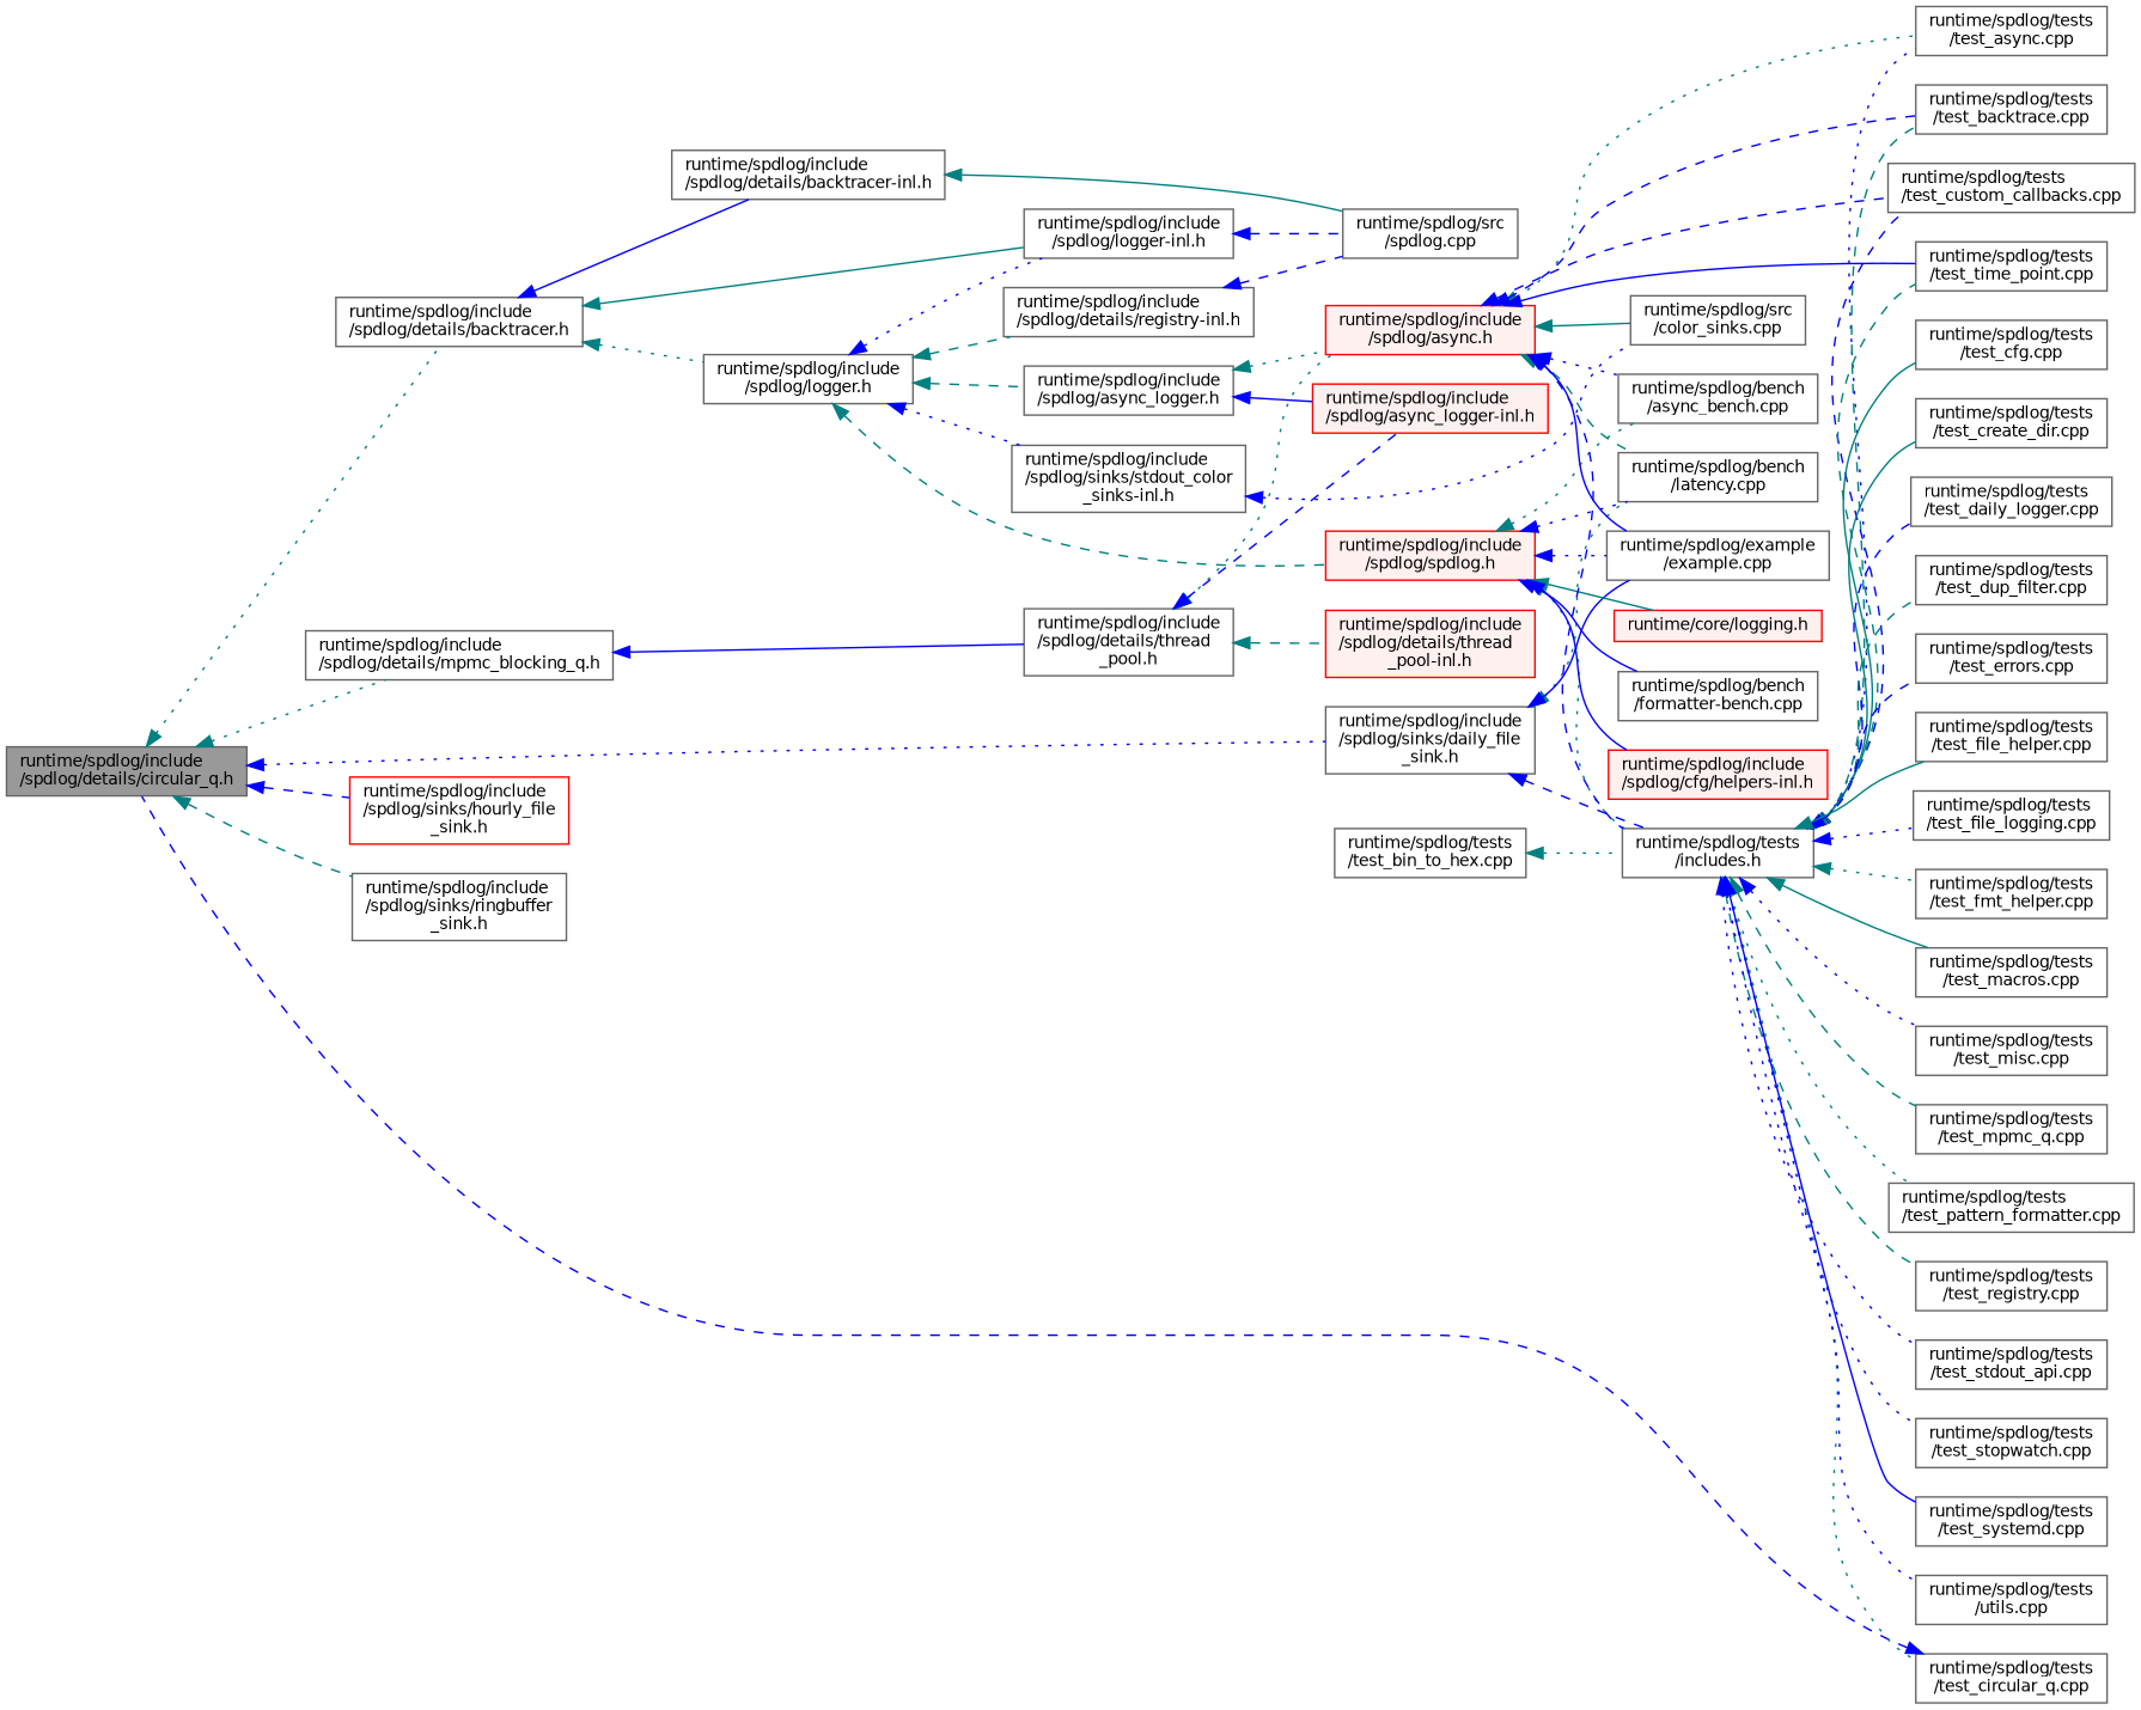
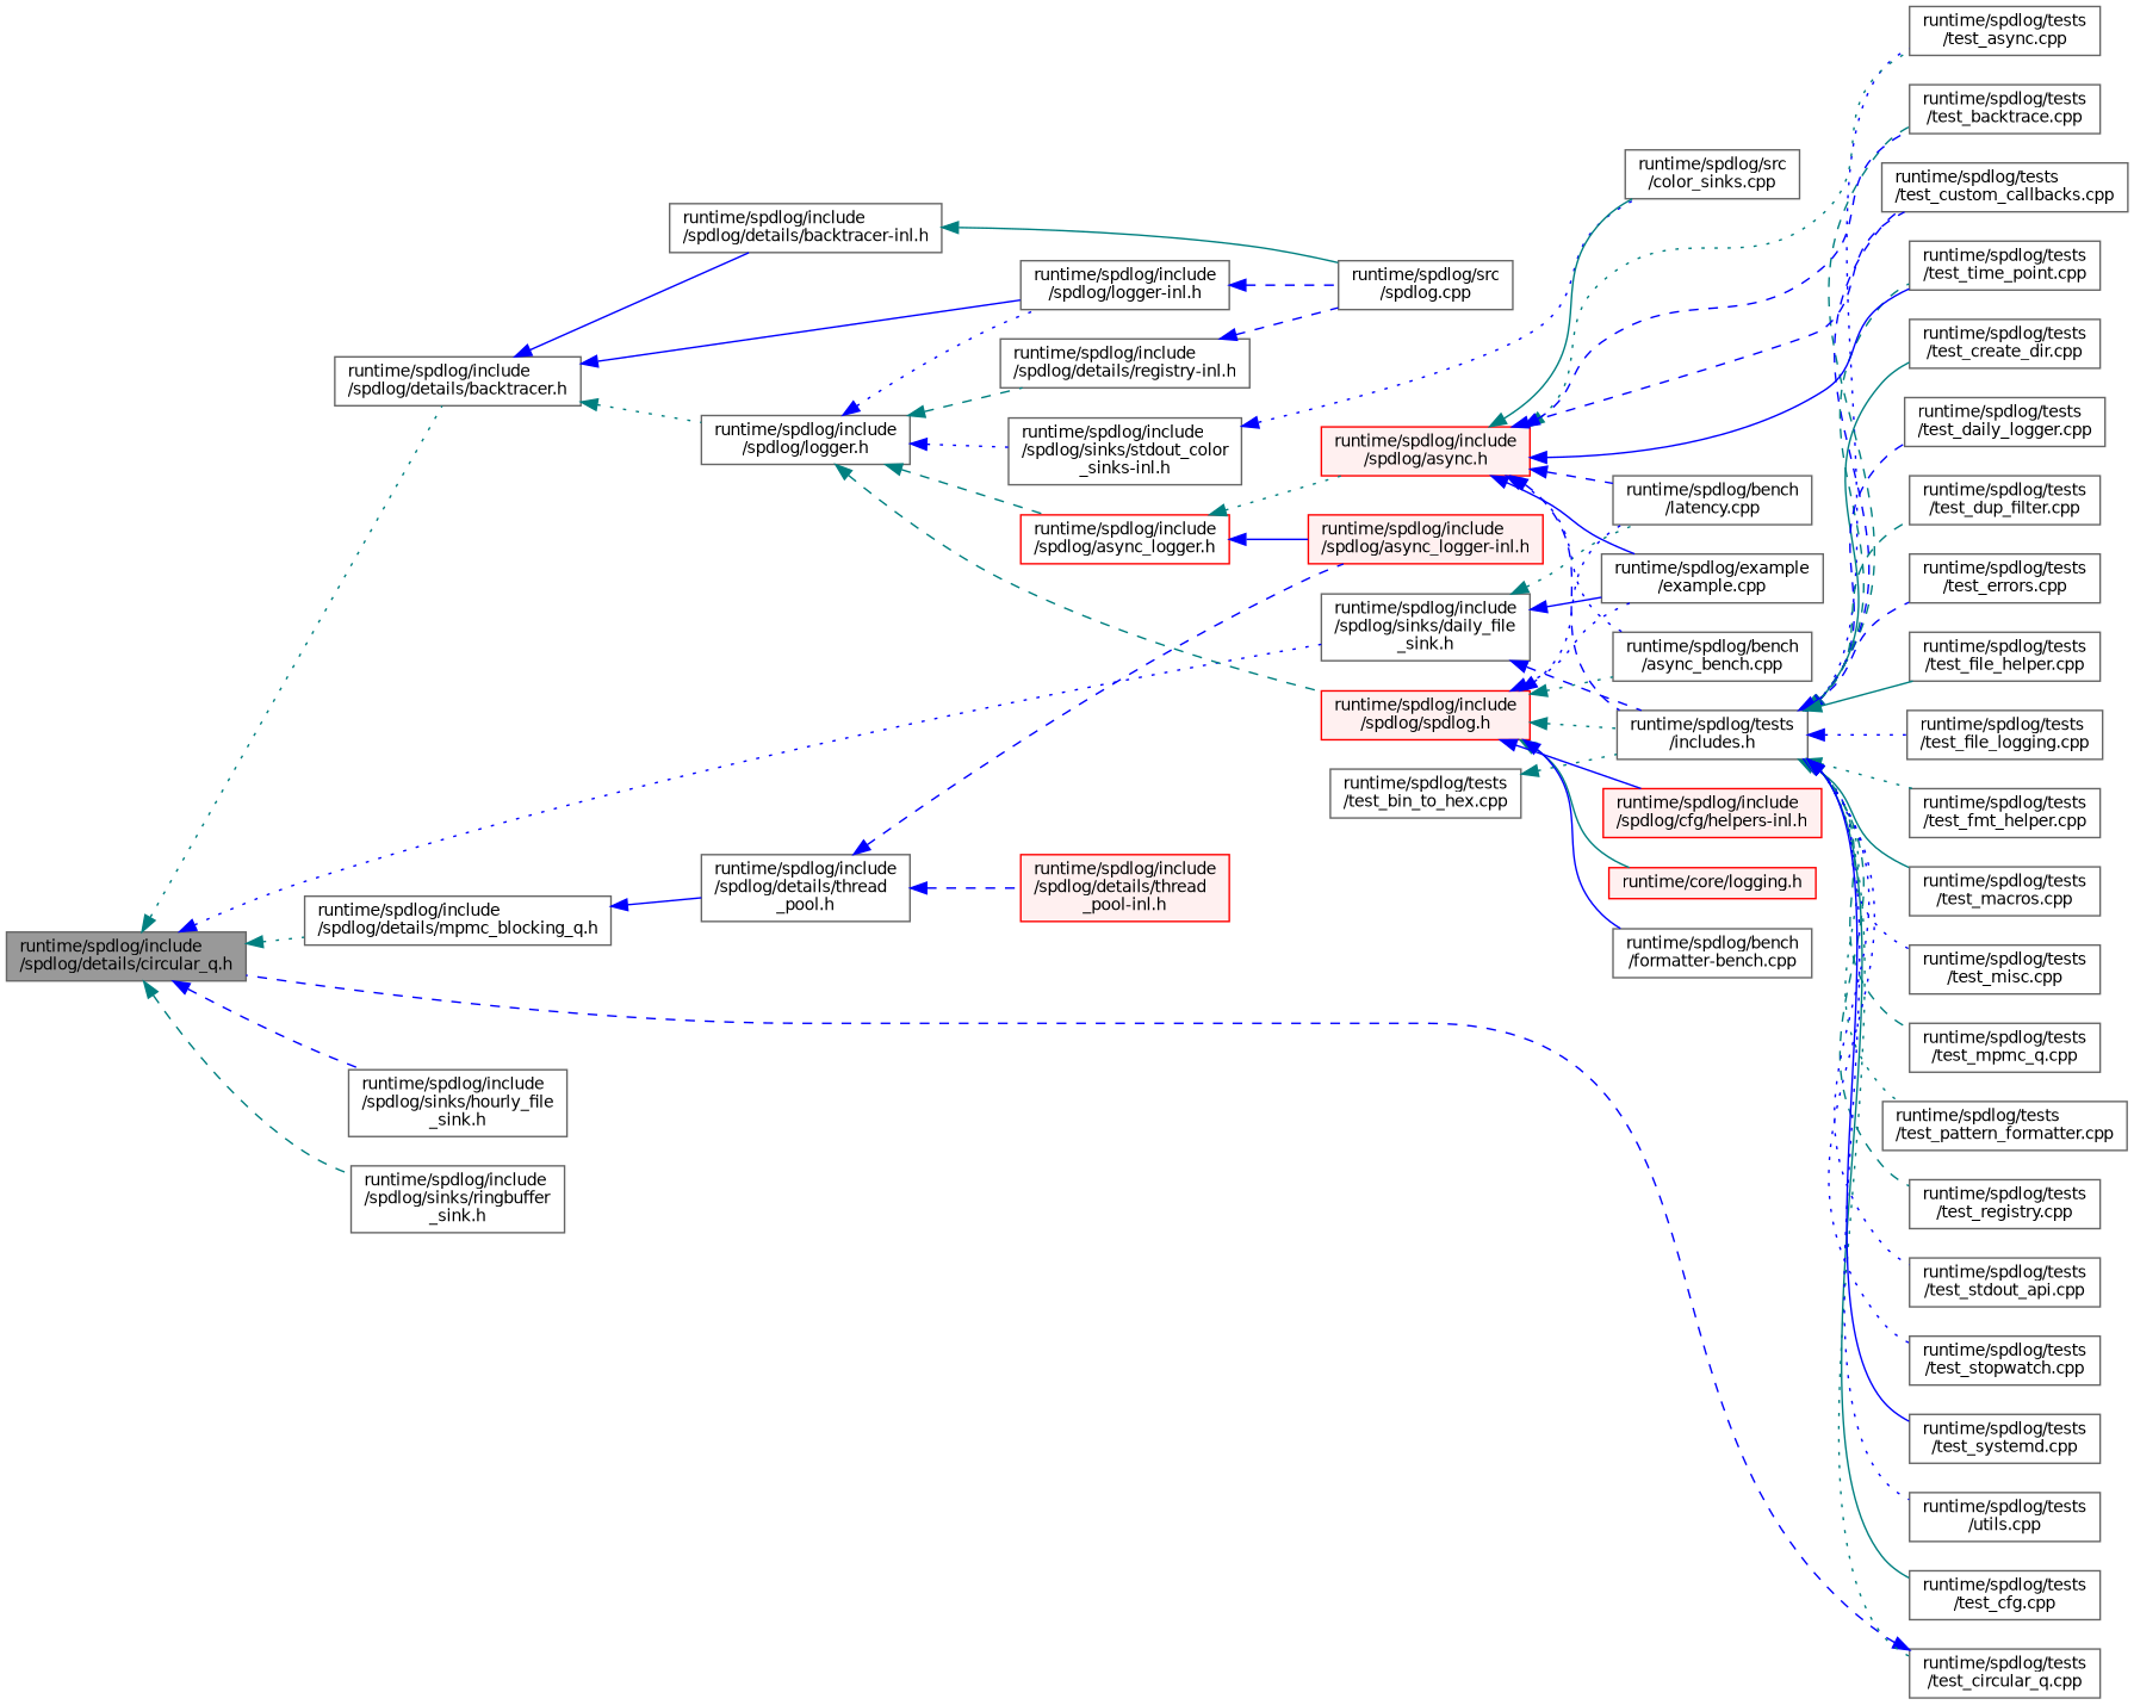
  digraph {
    rankdir=LR
    node [color=grey40 fillcolor=white fontname=Helvetica fontsize=10 shape=box style=filled]
    edge [color=blue dir=back fontname=Helvetica fontsize=10 labelfontname=Helvetica labelfontsize=10 style=dotted]
    n1 [color=gray40 fillcolor=grey60 fontcolor=black height=0.2 label="runtime/spdlog/include\l/spdlog/details/circular_q.h" width=0.4]
    n2 [height=0.2 label="runtime/spdlog/include\l/spdlog/details/backtracer.h" width=0.4]
    n3 [height=0.2 label="runtime/spdlog/include\l/spdlog/details/mpmc_blocking_q.h" width=0.4]
    n4 [height=0.2 label="runtime/spdlog/include\l/spdlog/sinks/daily_file\l_sink.h" width=0.4]
-   n5 [color=red height=0.2 label="runtime/spdlog/include\l/spdlog/sinks/hourly_file\l_sink.h" width=0.4]
+   n5 [height=0.2 label="runtime/spdlog/include\l/spdlog/sinks/hourly_file\l_sink.h" width=0.4]
    n6 [height=0.2 label="runtime/spdlog/include\l/spdlog/sinks/ringbuffer\l_sink.h" width=0.4]
    n7 [height=0.2 label="runtime/spdlog/include\l/spdlog/details/backtracer-inl.h" width=0.4]
    n8 [height=0.2 label="runtime/spdlog/include\l/spdlog/logger-inl.h" width=0.4]
    n9 [height=0.2 label="runtime/spdlog/include\l/spdlog/logger.h" width=0.4]
    n10 [height=0.2 label="runtime/spdlog/tests\l/test_circular_q.cpp" width=0.4]
    n11 [height=0.2 label="runtime/spdlog/include\l/spdlog/details/thread\l_pool.h" width=0.4]
    n12 [height=0.2 label="runtime/spdlog/bench\l/latency.cpp" width=0.4]
    n13 [height=0.2 label="runtime/spdlog/example\l/example.cpp" width=0.4]
    n14 [height=0.2 label="runtime/spdlog/tests\l/includes.h" width=0.4]
    n15 [height=0.2 label="runtime/spdlog/src\l/spdlog.cpp" width=0.4]
-   n16 [height=0.2 label="runtime/spdlog/include\l/spdlog/async_logger.h" width=0.4]
+   n16 [color=red height=0.2 label="runtime/spdlog/include\l/spdlog/async_logger.h" width=0.4]
    n17 [height=0.2 label="runtime/spdlog/include\l/spdlog/details/registry-inl.h" width=0.4]
    n18 [height=0.2 label="runtime/spdlog/include\l/spdlog/sinks/stdout_color\l_sinks-inl.h" width=0.4]
    n19 [color=red fillcolor="#FFF0F0" height=0.2 label="runtime/spdlog/include\l/spdlog/spdlog.h" width=0.4]
    n20 [color=red fillcolor="#FFF0F0" height=0.2 label="runtime/spdlog/include\l/spdlog/async.h" width=0.4]
    n21 [color=red fillcolor="#FFF0F0" height=0.2 label="runtime/spdlog/include\l/spdlog/async_logger-inl.h" width=0.4]
    n22 [height=0.2 label="runtime/spdlog/src\l/color_sinks.cpp" width=0.4]
    n23 [height=0.2 label="runtime/spdlog/bench\l/async_bench.cpp" width=0.4]
    n24 [color=red fillcolor="#FFF0F0" height=0.2 label="runtime/core/logging.h" width=0.4]
    n25 [height=0.2 label="runtime/spdlog/bench\l/formatter-bench.cpp" width=0.4]
    n26 [color=red fillcolor="#FFF0F0" height=0.2 label="runtime/spdlog/include\l/spdlog/cfg/helpers-inl.h" width=0.4]
    n27 [height=0.2 label="runtime/spdlog/tests\l/test_async.cpp" width=0.4]
    n28 [height=0.2 label="runtime/spdlog/tests\l/test_backtrace.cpp" width=0.4]
    n29 [height=0.2 label="runtime/spdlog/tests\l/test_custom_callbacks.cpp" width=0.4]
    n30 [height=0.2 label="runtime/spdlog/tests\l/test_time_point.cpp" width=0.4]
    n31 [height=0.2 label="runtime/spdlog/tests\l/test_cfg.cpp" width=0.4]
    n32 [height=0.2 label="runtime/spdlog/tests\l/test_create_dir.cpp" width=0.4]
    n33 [height=0.2 label="runtime/spdlog/tests\l/test_daily_logger.cpp" width=0.4]
    n34 [height=0.2 label="runtime/spdlog/tests\l/test_dup_filter.cpp" width=0.4]
    n35 [height=0.2 label="runtime/spdlog/tests\l/test_errors.cpp" width=0.4]
    n36 [height=0.2 label="runtime/spdlog/tests\l/test_file_helper.cpp" width=0.4]
    n37 [height=0.2 label="runtime/spdlog/tests\l/test_file_logging.cpp" width=0.4]
    n38 [height=0.2 label="runtime/spdlog/tests\l/test_fmt_helper.cpp" width=0.4]
    n39 [height=0.2 label="runtime/spdlog/tests\l/test_macros.cpp" width=0.4]
    n40 [height=0.2 label="runtime/spdlog/tests\l/test_misc.cpp" width=0.4]
    n41 [height=0.2 label="runtime/spdlog/tests\l/test_mpmc_q.cpp" width=0.4]
    n42 [height=0.2 label="runtime/spdlog/tests\l/test_pattern_formatter.cpp" width=0.4]
    n43 [height=0.2 label="runtime/spdlog/tests\l/test_registry.cpp" width=0.4]
    n44 [height=0.2 label="runtime/spdlog/tests\l/test_stdout_api.cpp" width=0.4]
    n45 [height=0.2 label="runtime/spdlog/tests\l/test_stopwatch.cpp" width=0.4]
    n46 [height=0.2 label="runtime/spdlog/tests\l/test_systemd.cpp" width=0.4]
    n47 [height=0.2 label="runtime/spdlog/tests\l/utils.cpp" width=0.4]
    n48 [height=0.2 label="runtime/spdlog/tests\l/test_bin_to_hex.cpp" width=0.4]
    n49 [color=red fillcolor="#FFF0F0" height=0.2 label="runtime/spdlog/include\l/spdlog/details/thread\l_pool-inl.h" width=0.4]
    n1 -> n2 [color=teal]
    n1 -> n3 [color=teal]
    n1 -> n4
    n1 -> n5 [style=dashed]
    n1 -> n6 [color=teal style=dashed]
    n2 -> n7 [style=solid]
-   n2 -> n8 [color=teal style=solid]
+   n2 -> n8 [style=solid]
    n2 -> n9 [color=teal]
    n3 -> n11 [style=solid]
    n4 -> n12 [color=teal]
    n4 -> n13 [style=solid]
    n4 -> n14 [style=dashed]
    n7 -> n15 [color=teal style=solid]
    n8 -> n15 [style=dashed]
    n9 -> n8
    n9 -> n16 [color=teal style=dashed]
    n9 -> n17 [color=teal style=dashed]
    n9 -> n18
    n9 -> n19 [color=teal style=dashed]
    n10 -> n1 [style=dashed]
-   n11 -> n20 [color=teal]
    n11 -> n21 [style=dashed]
-   n11 -> n49 [color=teal style=dashed]
+   n11 -> n49 [style=dashed]
    n14 -> n10 [color=teal]
    n14 -> n27
    n14 -> n28 [color=teal style=dashed]
    n14 -> n29 [style=dashed]
    n14 -> n30 [color=teal style=dashed]
    n14 -> n31 [color=teal style=solid]
    n14 -> n32 [color=teal style=solid]
    n14 -> n33 [style=dashed]
    n14 -> n34 [color=teal style=dashed]
    n14 -> n35 [style=dashed]
    n14 -> n36 [color=teal style=solid]
    n14 -> n37
    n14 -> n38 [color=teal]
    n14 -> n39 [color=teal style=solid]
    n14 -> n40
    n14 -> n41 [color=teal style=dashed]
    n14 -> n42 [color=teal]
    n14 -> n43 [color=teal style=dashed]
    n14 -> n44
    n14 -> n45
    n14 -> n46 [style=solid]
    n14 -> n47
    n16 -> n20 [color=teal]
    n16 -> n21 [style=solid]
    n17 -> n15 [style=dashed]
    n18 -> n22
    n19 -> n12
    n19 -> n13
    n19 -> n14 [color=teal]
    n19 -> n23 [color=teal]
    n19 -> n24 [color=teal style=solid]
    n19 -> n25 [style=solid]
    n19 -> n26 [style=solid]
-   n20 -> n12 [color=teal style=dashed]
+   n20 -> n12 [style=dashed]
    n20 -> n13 [style=solid]
    n20 -> n14 [style=dashed]
    n20 -> n22 [color=teal style=solid]
    n20 -> n23
    n20 -> n27 [color=teal]
    n20 -> n28 [style=dashed]
    n20 -> n29 [style=dashed]
    n20 -> n30 [style=solid]
    n48 -> n14 [color=teal]
  }
